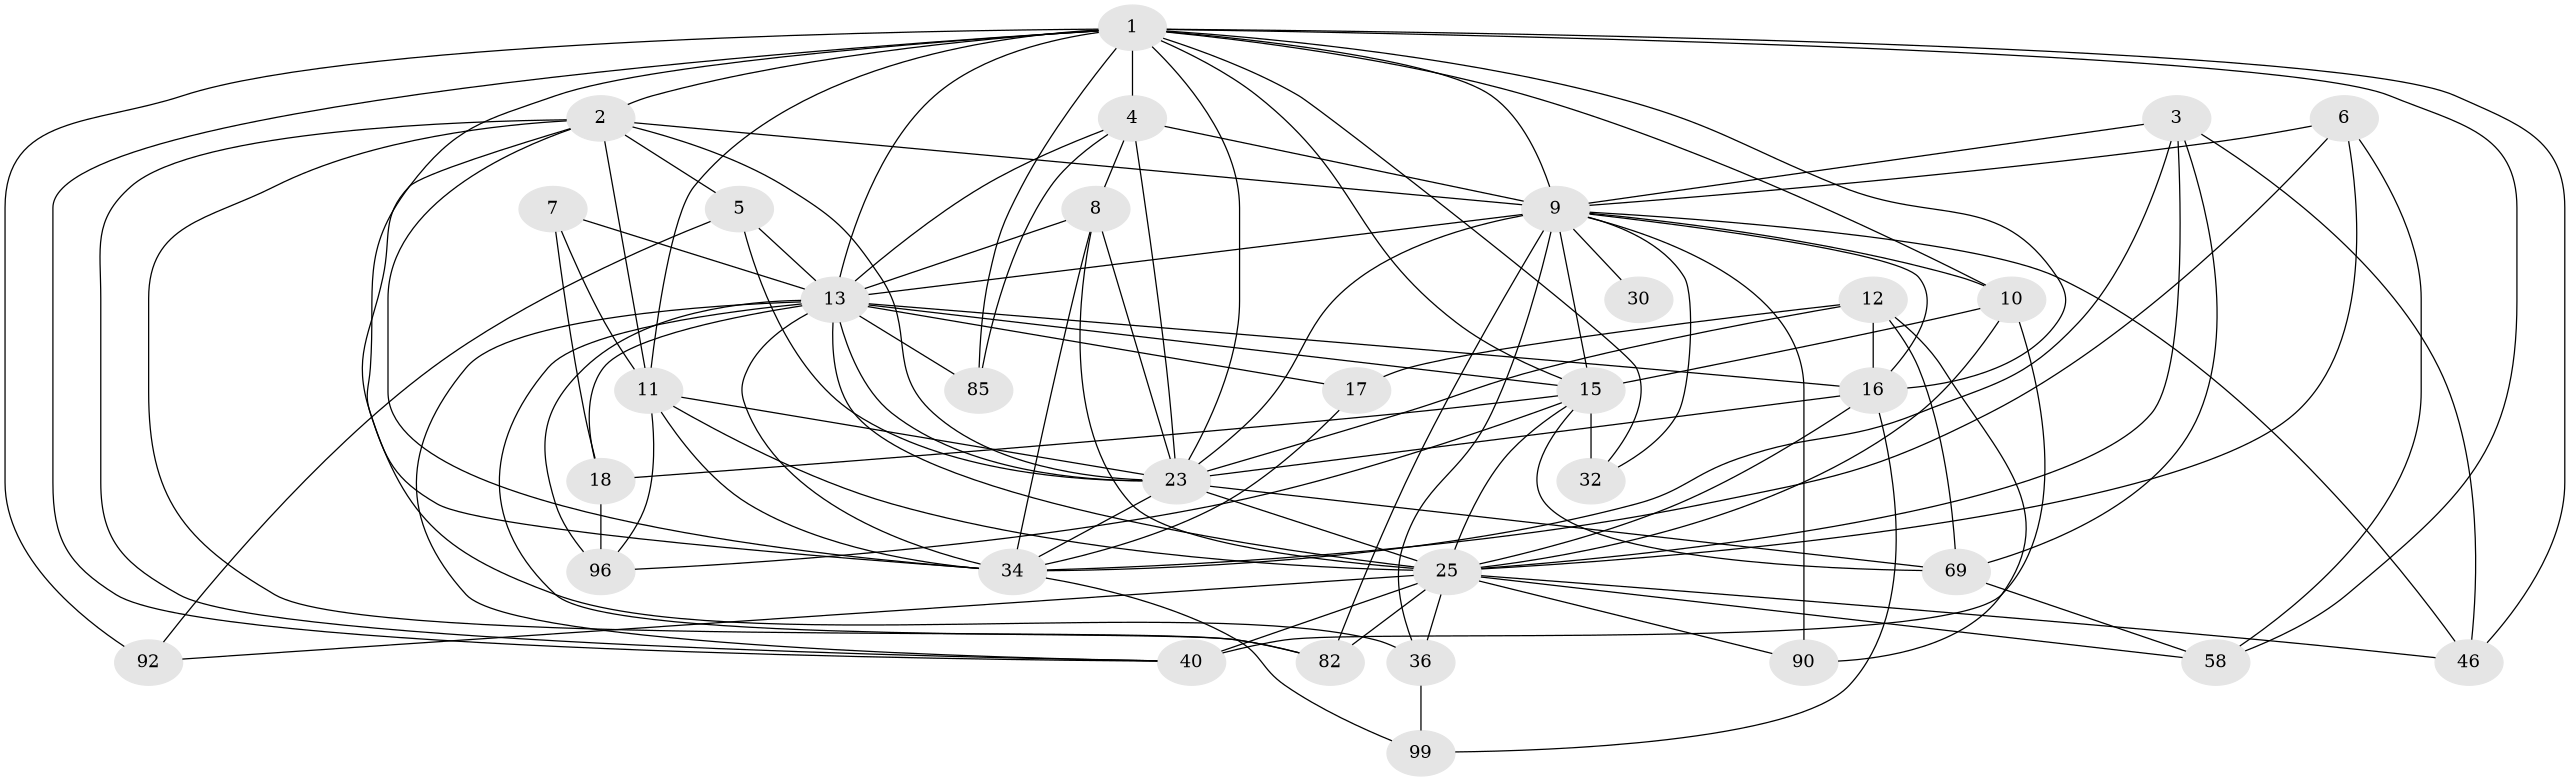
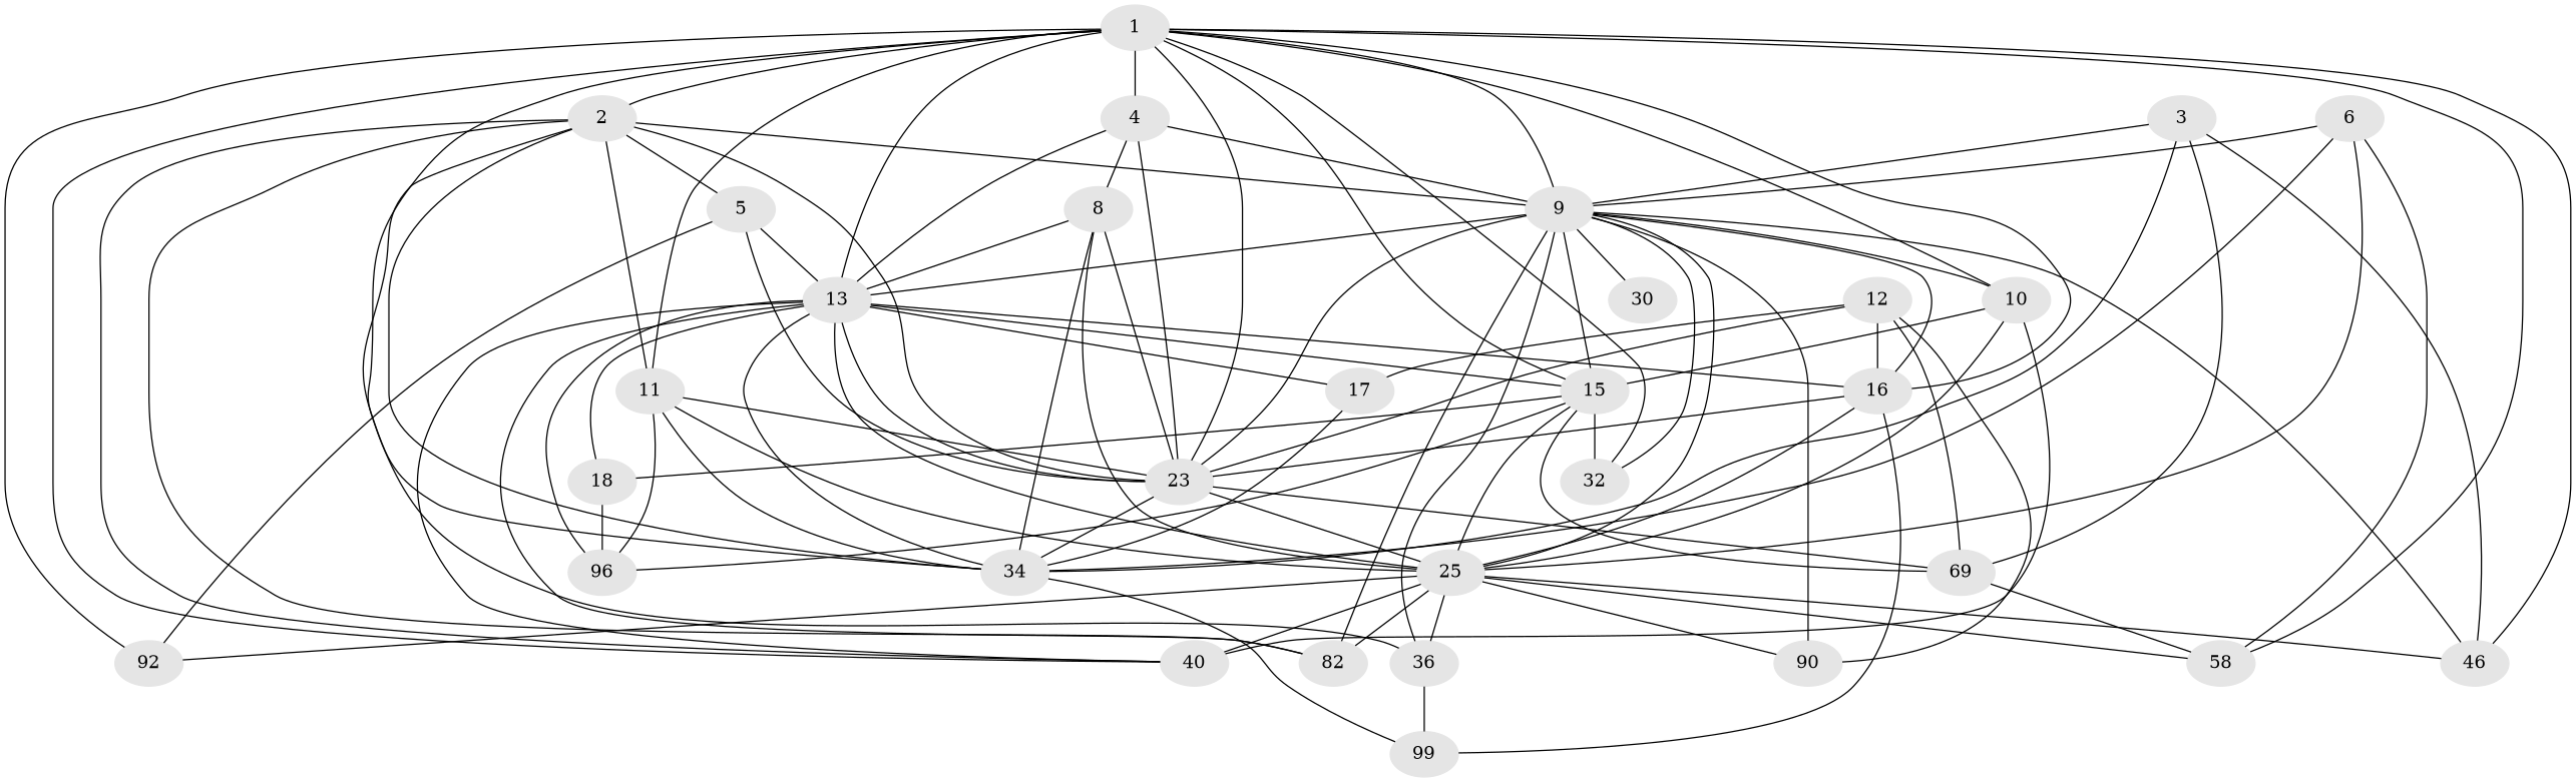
  graph {
    node [color=gray90 style=filled]
    1 [super="+26+19+21"]
    2 [super="+14+111"]
    4 [super="+98+60"]
    9 [super="+107+33+67"]
    10 [super="+78+108"]
    11 [super="+75+24"]
    13 [super="+89+55+29+37+28+99"]
    15 [super="+88+43"]
    16 [super="+77+68"]
    23 [super="+83+27"]
    32 [super="+102"]
    34 [super="+110+42+61"]
    40 [super="+70+52"]
    46 [super="+57"]
    58
-   85
    92 [super="+97"]
    5 [super="+41"]
    36 [super="+95"]
    82
    8 [super="+53"]
    30
    90
    25 [super="+69+62+44+106"]
    96
    18 [super="+47"]
    17 [super="+65"]
    n28 [label=69 super="+81"]
    n29 [label=99]
    3 [super="+66"]
-   7
    6 [super="+20"]
    12 [super="+35+50"]
    1 -- 2
    1 -- 4 [weight=2]
    1 -- 9 [weight=2]
    1 -- 10 [weight=3]
    1 -- 11
    1 -- 13 [weight=4]
    1 -- 15
    1 -- 16
    1 -- 23
    1 -- 32
    1 -- 34
    1 -- 40 [weight=2]
    1 -- 46
    1 -- 58
-   1 -- 85
    1 -- 92
    2 -- 9
    2 -- 11
    2 -- 23
    2 -- 34
    2 -- 40
    2 -- 5
    2 -- 36
    2 -- 82
    4 -- 9 [weight=2]
    4 -- 13
    4 -- 23
-   4 -- 85
    4 -- 8
    9 -- 10
    9 -- 13 [weight=2]
    9 -- 15
    9 -- 16
    9 -- 23 [weight=2]
    9 -- 32
    9 -- 46
    9 -- 36
    9 -- 82
    9 -- 30 [weight=2]
    9 -- 90
    10 -- 15
    10 -- 40
    10 -- 25
    11 -- 23
    11 -- 34
    11 -- 25
    11 -- 96
    13 -- 15
    13 -- 16 [weight=2]
    13 -- 23 [weight=4]
    13 -- 34
    13 -- 40
-   13 -- 85
    13 -- 82
    13 -- 25 [weight=2]
    13 -- 96 [weight=2]
    13 -- 18
    13 -- 17
    15 -- 32
    15 -- 25
    15 -- 96
    15 -- 18
    15 -- n28 [weight=3]
    16 -- 23
    16 -- 25 [weight=2]
    16 -- n29
    23 -- 34
    23 -- 25
    23 -- n28 [weight=2]
    34 -- n29
    5 -- 13
    5 -- 23
    5 -- 92
    36 -- n29
    8 -- 13
    8 -- 23
    8 -- 34
    8 -- 25
    25 -- 40 [weight=4]
    25 -- 46
    25 -- 58
    25 -- 92
    25 -- 36
    25 -- 82 [weight=2]
    25 -- 90
    18 -- 96
    17 -- 34
    n28 -- 58
    3 -- 9
    3 -- 34
    3 -- 46
-   3 -- 25
+   9 -- 25
    3 -- n28
-   7 -- 11
-   7 -- 13
-   7 -- 18
    6 -- 9
    6 -- 34
    6 -- 58
    6 -- 25
    12 -- 16
    12 -- 23
    12 -- 90
    12 -- 17 [weight=2]
    12 -- n28 [weight=2]
  }
